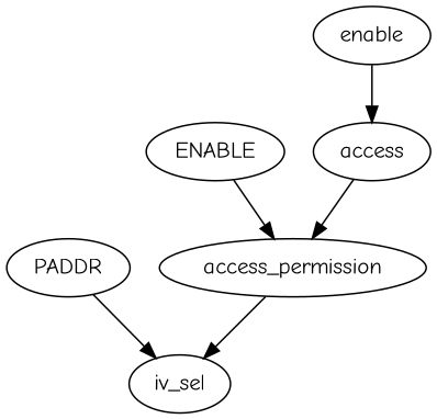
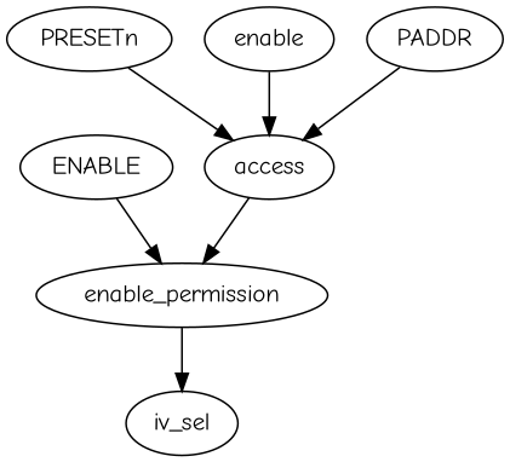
  strict digraph {
    fontname="Comic Neue"
    node [complexity=7 fontname="Comic Neue"]
    edge [fontname="Comic Neue"]
-   access_permission [complexity=5 importance=0.0185406365517 rank=0.00370812731033]
+   access_permission [complexity=5 importance=0.0185406365517 rank=0.00370812731033 label=enable_permission]
    ENABLE [importance=0.0265752105081 rank=0.00379645864401]
    iv_sel [complexity=0 importance=0.00866545930508 rank=0.0]
+   PRESETn [importance=0.163664290865 rank=0.0233806129807]
    n5 [complexity=6 importance=0.0518765723027 label=access rank=0.00864609538379]
    enable [importance=0.114588578327 rank=0.0163697969039]
    PADDR [complexity=5 importance=0.0167000332615 rank=0.00334000665229]
    access_permission -> iv_sel
    ENABLE -> access_permission
+   PRESETn -> n5
    n5 -> access_permission
    enable -> n5
-   PADDR -> iv_sel
+   PADDR -> n5
  }
